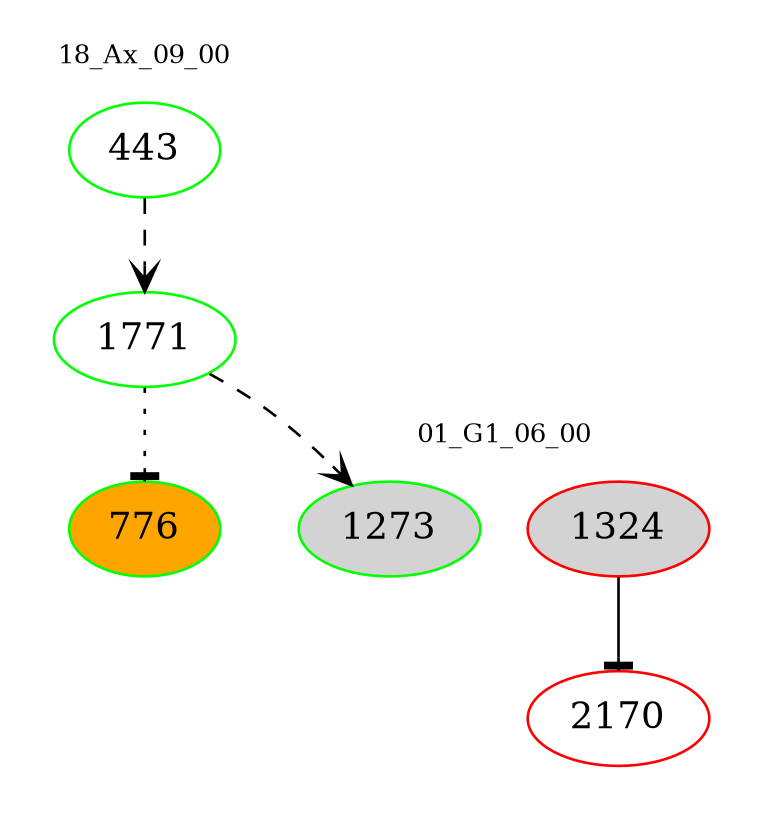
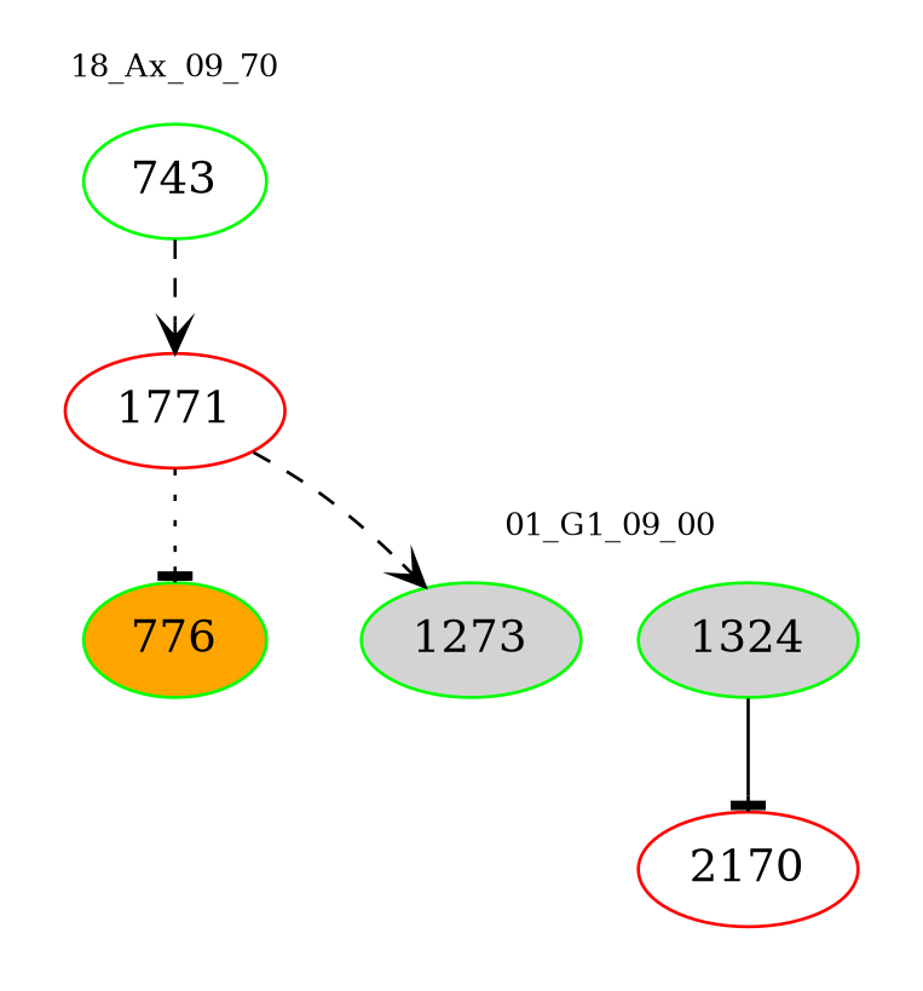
  digraph {
    node [color=green fillcolor=white style=filled]
    edge [arrowhead=vee color=black style=dashed]
-   n1 [label=443]
+   n1 [label=743]
    n2 [fillcolor=orange label=776]
-   n3 [label=1771]
-   n4 [color=red fillcolor=lightgrey label=1324]
+   n3 [color=red label=1771]
+   n4 [fillcolor=lightgrey label=1324]
    n5 [fillcolor=lightgrey label=1273]
    n6 [color=red label=2170]
    subgraph cluster_1 {
      color=white
      fontsize=10
-     label="18_Ax_09_00"
+     label="18_Ax_09_70"
      n1
      n2
      n3
    }
    subgraph cluster_2 {
      color=white
      fontsize=10
-     label="01_G1_06_00"
+     label="01_G1_09_00"
      n4
      n5
      n6
    }
    n1 -> n3
    n3 -> n2 [arrowhead=tee style=dotted]
    n3 -> n5
    n4 -> n6 [arrowhead=tee style=solid]
  }
